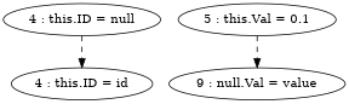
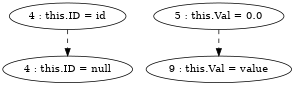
  digraph {
    edge [style=dashed]
    n1 [label="4 : this.ID = id"]
    "4 : this.ID = null"
-   "5 : this.Val = 0.0" [label="5 : this.Val = 0.1"]
-   "9 : this.Val = value" [label="9 : null.Val = value"]
-   "4 : this.ID = null" -> n1
+   "5 : this.Val = 0.0"
+   "9 : this.Val = value"
+   n1 -> "4 : this.ID = null"
    "5 : this.Val = 0.0" -> "9 : this.Val = value"
  }
